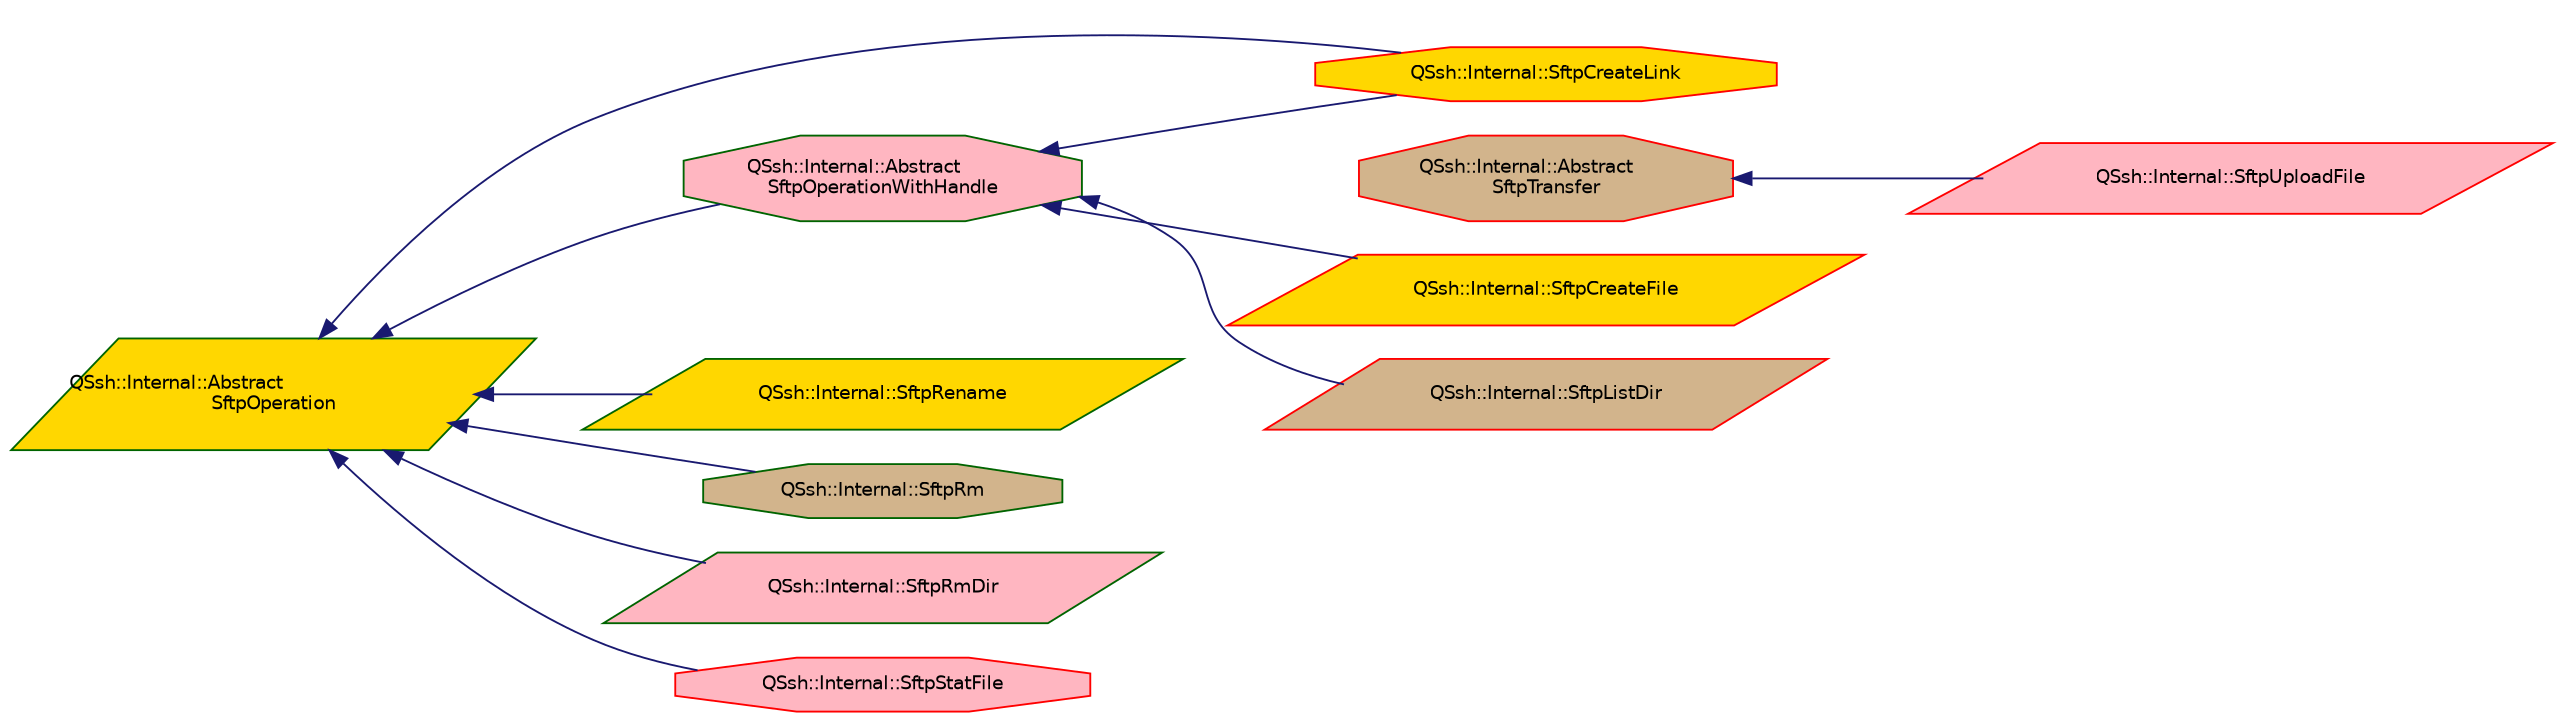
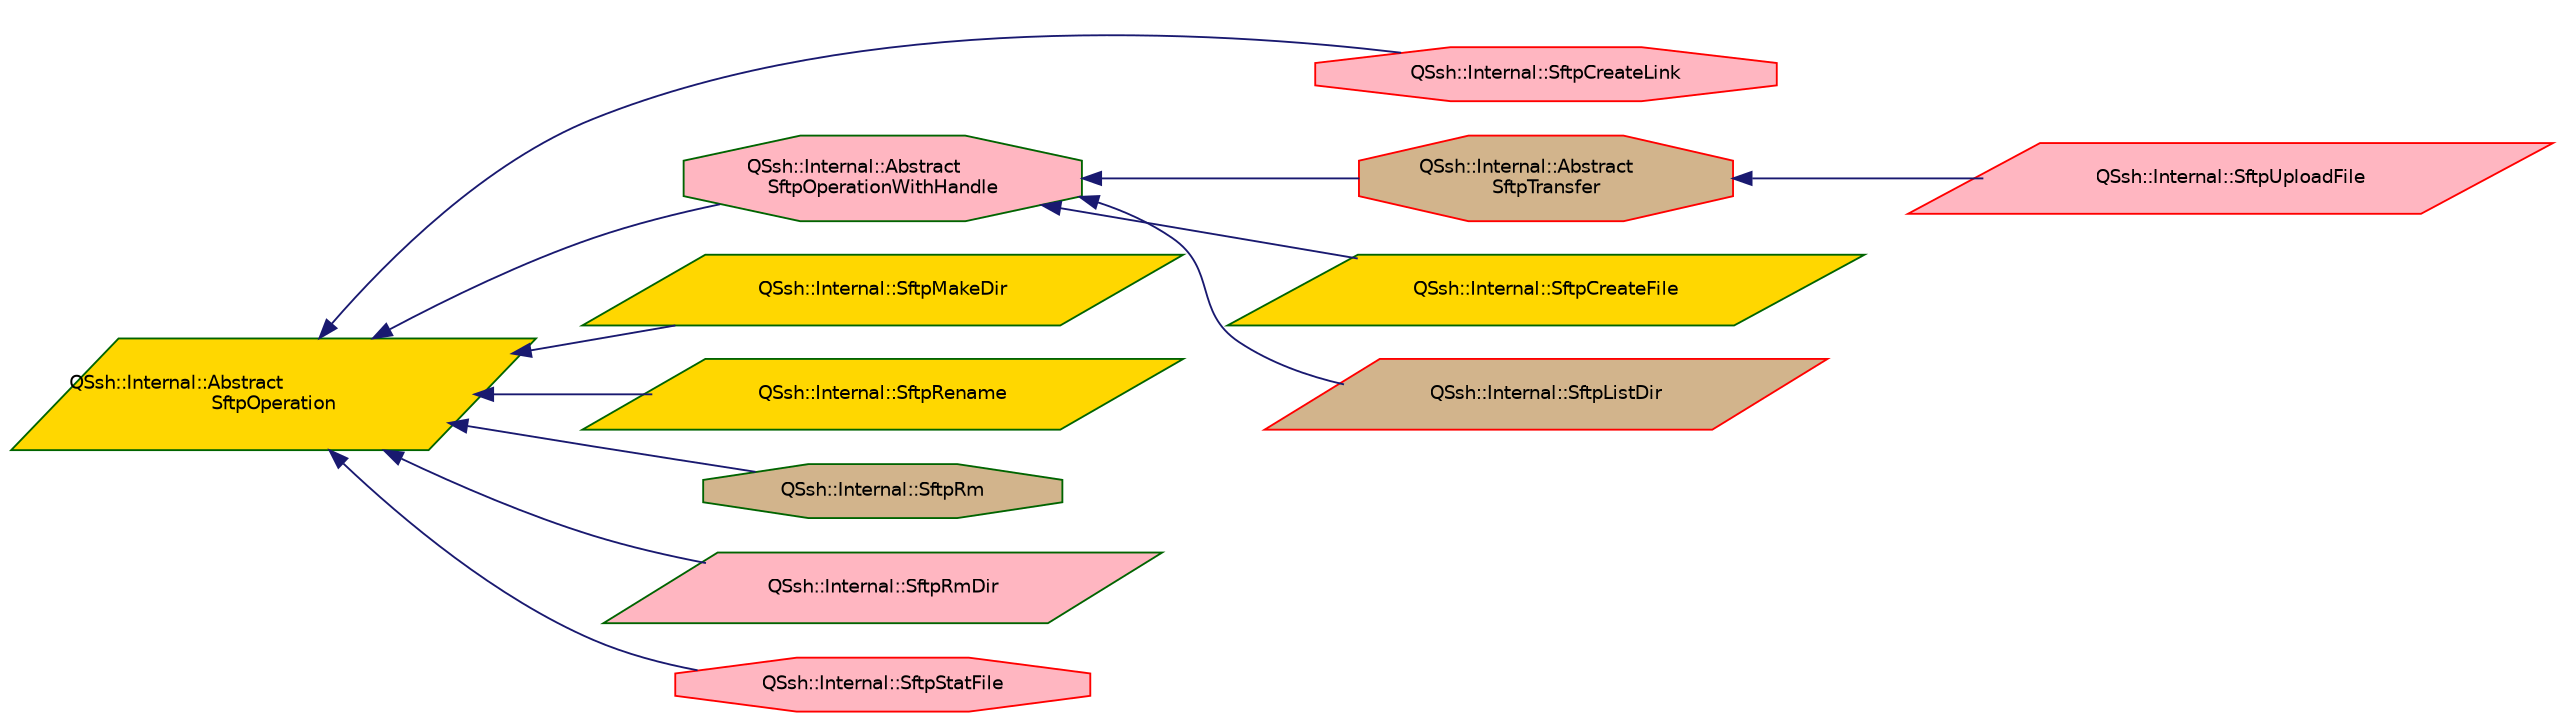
  digraph {
    rankdir=LR
    node [color=darkgreen fillcolor=gold fontname=Helvetica fontsize=10 shape=parallelogram style=filled]
    edge [color=midnightblue dir=back fontname=Helvetica fontsize=10 labelfontname=Helvetica labelfontsize=10 style=solid]
    n1 [height=0.2 label="QSsh::Internal::Abstract\lSftpOperation" width=0.4]
    n2 [fillcolor=lightpink height=0.2 label="QSsh::Internal::Abstract\lSftpOperationWithHandle" shape=octagon width=0.4]
-   n3 [color=red height=0.2 label="QSsh::Internal::SftpCreateLink" shape=octagon width=0.4]
+   n3 [color=red fillcolor=lightpink height=0.2 label="QSsh::Internal::SftpCreateLink" shape=octagon width=0.4]
+   n4 [height=0.2 label="QSsh::Internal::SftpMakeDir" width=0.4]
    n5 [height=0.2 label="QSsh::Internal::SftpRename" width=0.4]
    n6 [fillcolor=tan height=0.2 label="QSsh::Internal::SftpRm" shape=octagon width=0.4]
    n7 [fillcolor=lightpink height=0.2 label="QSsh::Internal::SftpRmDir" width=0.4]
    n8 [color=red fillcolor=lightpink height=0.2 label="QSsh::Internal::SftpStatFile" shape=octagon width=0.4]
    n9 [color=red fillcolor=tan height=0.2 label="QSsh::Internal::Abstract\lSftpTransfer" shape=octagon width=0.4]
-   n10 [color=red height=0.2 label="QSsh::Internal::SftpCreateFile" width=0.4]
+   n10 [height=0.2 label="QSsh::Internal::SftpCreateFile" width=0.4]
    n11 [color=red fillcolor=tan height=0.2 label="QSsh::Internal::SftpListDir" width=0.4]
    n12 [color=red fillcolor=lightpink height=0.2 label="QSsh::Internal::SftpUploadFile" width=0.4]
    n1 -> n2
    n1 -> n3
+   n1 -> n4
    n1 -> n5
    n1 -> n6
    n1 -> n7
    n1 -> n8
-   n2 -> n3
+   n2 -> n9
    n2 -> n10
    n2 -> n11
    n9 -> n12
  }
